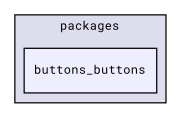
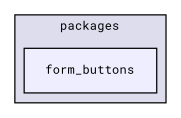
  digraph {
    compound=true
    fontname="Roboto Mono"
-   n1 [fillcolor="#eeeeff" fontname="Roboto Mono" fontsize=10 label=buttons_buttons pencolor=black shape=box style=filled]
+   n1 [fillcolor="#eeeeff" fontname="Roboto Mono" fontsize=10 label=form_buttons pencolor=black shape=box style=filled]
    subgraph cluster_1 {
      bgcolor="#ddddee"
      fontsize=10
      label=packages
      pencolor=black
      n1
    }
  }
